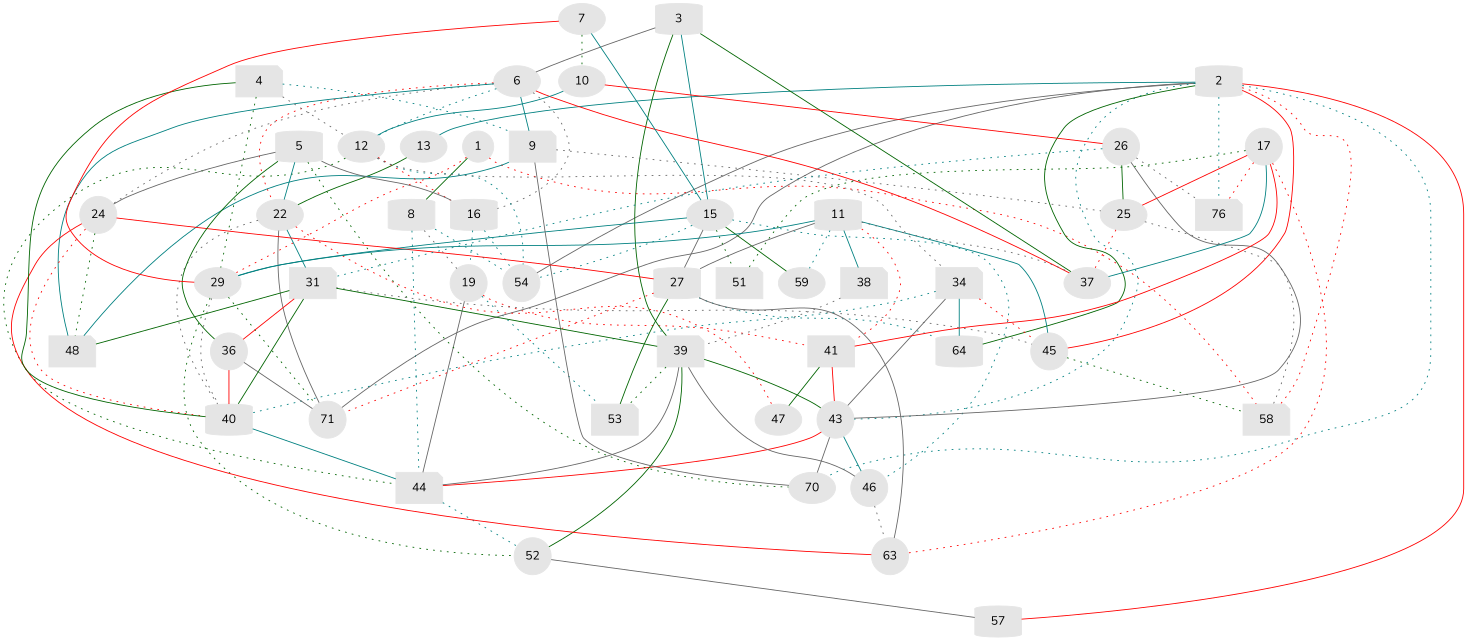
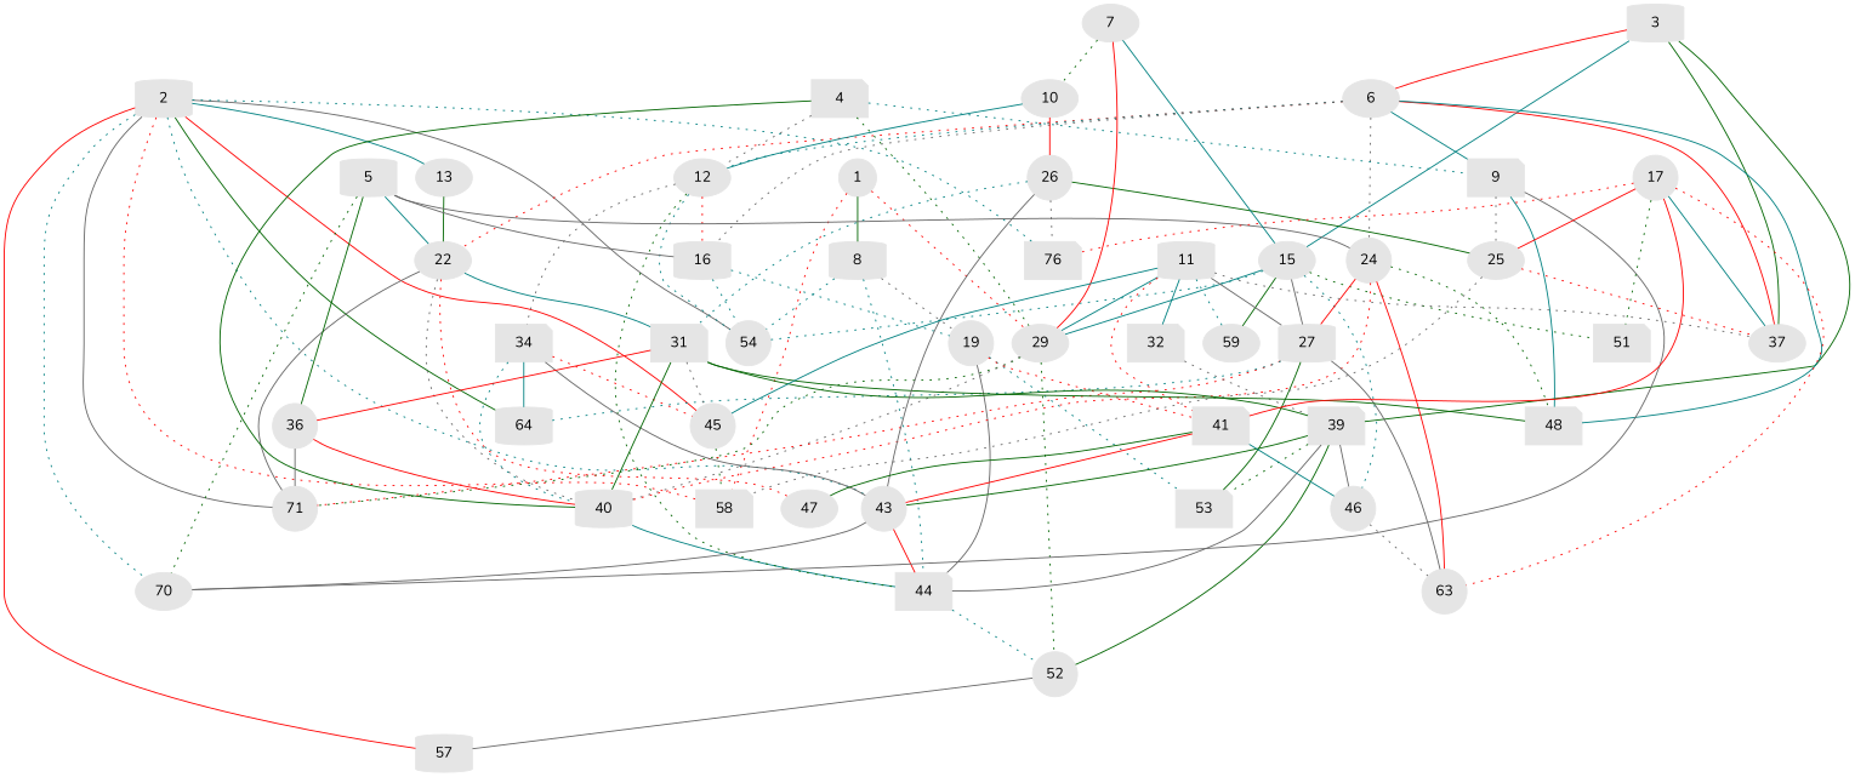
  graph {
    fontname=Nunito
    node [color=gray90 fontname=Nunito shape=circle style=filled]
    edge [color=teal fontname=Nunito style=solid]
    1 [super="+14"]
    8 [shape=cylinder super="+50"]
    29 [shape=ellipse super="+71"]
    58 [shape=note]
    54 [super="+67"]
    19
    44 [shape=note super="+72"]
    n8 [label=71 super="+68"]
    40 [shape=cylinder super="+42"]
    52 [super="+75"]
    2 [shape=cylinder super="+18"]
    13 [shape=ellipse super="+66"]
    43 [super="+60"]
    45 [super="+78"]
    57 [shape=cylinder]
    64 [shape=cylinder]
    70 [shape=ellipse]
    76 [shape=note]
    22 [shape=ellipse super="+69"]
    46
    3 [shape=cylinder super="+33"]
    6 [shape=ellipse super="+20"]
    15 [shape=ellipse super="+21"]
    39 [shape=note super="+65"]
    37 [shape=ellipse super="+80"]
    9 [shape=note super="+79"]
    12 [shape=ellipse super="+23"]
    16 [shape=cylinder super="+55"]
    24 [super="+25"]
    48 [shape=note]
    27 [shape=cylinder super="+30"]
    59 [shape=ellipse]
    51 [shape=note]
-   38 [shape=note]
+   38 [shape=note label=32]
    53 [shape=note]
    4 [shape=note super="+77"]
    n37 [label=25 shape=ellipse]
    34 [shape=note super="+62"]
    5 [shape=cylinder super="+56"]
    36
    31 [shape=note super="+73"]
    47 [shape=ellipse]
    63
    10 [shape=ellipse super="+49"]
    26 [super="+28"]
    7 [shape=ellipse]
    41 [shape=note]
    11 [shape=cylinder super="+74"]
    17 [super="+32"]
    1 -- 8 [color=darkgreen]
    1 -- 29 [color=red style=dotted]
    1 -- 58 [color=red style=dotted]
    8 -- 54 [style=dotted]
    8 -- 19 [color=gray40 style=dotted]
    8 -- 44 [style=dotted]
    29 -- n8 [color=darkgreen style=dotted]
    29 -- 40 [color=gray40 style=dotted]
    29 -- 52 [color=darkgreen style=dotted]
    19 -- 44 [color=gray40]
    19 -- 53 [style=dotted]
    19 -- 41 [color=red style=dotted]
    44 -- 52 [style=dotted]
    40 -- 44 [weight=2]
    52 -- 57 [color=gray40]
    2 -- 58 [color=red style=dotted]
    2 -- 54 [color=gray40]
    2 -- n8 [color=gray40]
    2 -- 13
    2 -- 43 [style=dotted]
    2 -- 45 [color=red]
    2 -- 57 [color=red]
    2 -- 64 [color=darkgreen]
    2 -- 70 [style=dotted weight=2]
    2 -- 76 [style=dotted]
    13 -- 22 [color=darkgreen]
    43 -- 44 [color=red]
    43 -- 70 [color=gray40]
-   43 -- 46
+   41 -- 46
    45 -- 58 [color=darkgreen style=dotted]
    22 -- n8 [color=gray40]
    22 -- 40 [color=gray40 style=dotted]
    22 -- 31
    22 -- 47 [color=red style=dotted]
    46 -- 63 [color=gray40 style=dotted]
-   3 -- 6 [color=gray40]
+   3 -- 6 [color=red]
    3 -- 15
    3 -- 39 [color=darkgreen]
    3 -- 37 [color=darkgreen]
    6 -- 22 [color=red style=dotted]
    6 -- 37 [color=red]
    6 -- 9
    6 -- 12 [style=dotted]
    6 -- 16 [color=gray40 style=dotted]
    6 -- 24 [color=gray40 style=dotted]
    6 -- 48
    15 -- 29
    15 -- 54 [style=dotted]
    15 -- 46 [style=dotted]
    15 -- 27 [color=gray40]
    15 -- 59 [color=darkgreen]
    15 -- 51 [color=darkgreen style=dotted]
    39 -- 44 [color=gray40]
    39 -- 52 [color=darkgreen]
    39 -- 43 [color=darkgreen]
    39 -- 46 [color=gray40]
    39 -- 53 [color=darkgreen style=dotted]
    9 -- 70 [color=gray40]
    9 -- 48
    9 -- n37 [color=gray40 style=dotted]
    12 -- 54 [style=dotted]
    12 -- 44 [color=darkgreen style=dotted]
    12 -- 16 [color=red style=dotted]
    12 -- 34 [color=gray40 style=dotted]
    16 -- 54 [style=dotted]
    16 -- 19 [style=dotted]
    24 -- 40 [color=red style=dotted]
    24 -- 48 [color=darkgreen style=dotted]
    24 -- 27 [color=red]
    24 -- 63 [color=red]
    27 -- n8 [color=red style=dotted]
    27 -- 64 [style=dotted]
    27 -- 53 [color=darkgreen]
    27 -- 63 [color=gray40]
    38 -- 39 [color=gray40 style=dotted]
    4 -- 29 [color=darkgreen style=dotted]
    4 -- 40 [color=darkgreen]
    4 -- 9 [style=dotted]
    4 -- 12 [color=gray40 style=dotted]
    n37 -- 58 [color=gray40 style=dotted]
    n37 -- 37 [color=red style=dotted]
    34 -- 40 [style=dotted]
    34 -- 43 [color=gray40]
    34 -- 45 [color=red style=dotted]
    34 -- 64
    5 -- 70 [color=darkgreen style=dotted]
    5 -- 22
    5 -- 16 [color=gray40]
    5 -- 24 [color=gray40]
    5 -- 36 [color=darkgreen]
    36 -- n8 [color=gray40]
    36 -- 40 [color=red]
    31 -- 40 [color=darkgreen]
    31 -- 45 [color=gray40 style=dotted]
    31 -- 39 [color=darkgreen]
    31 -- 48 [color=darkgreen]
    31 -- 36 [color=red]
    10 -- 12
    10 -- 26 [color=red weight=2]
    26 -- 43 [color=gray40]
    26 -- 76 [color=gray40 style=dotted]
    26 -- n37 [color=darkgreen]
    26 -- 31 [style=dotted]
    7 -- 29 [color=red]
    7 -- 15
    7 -- 10 [color=darkgreen style=dotted]
    41 -- 43 [color=red]
    41 -- 47 [color=darkgreen]
    11 -- 29
    11 -- 45
    11 -- 37 [color=gray40 style=dotted weight=2]
    11 -- 27 [color=gray40]
    11 -- 59 [style=dotted]
    11 -- 38
    11 -- 41 [color=red style=dotted]
    17 -- 76 [color=red style=dotted]
    17 -- 37
    17 -- 51 [color=darkgreen style=dotted]
    17 -- n37 [color=red]
    17 -- 63 [color=red style=dotted]
    17 -- 41 [color=red]
  }
